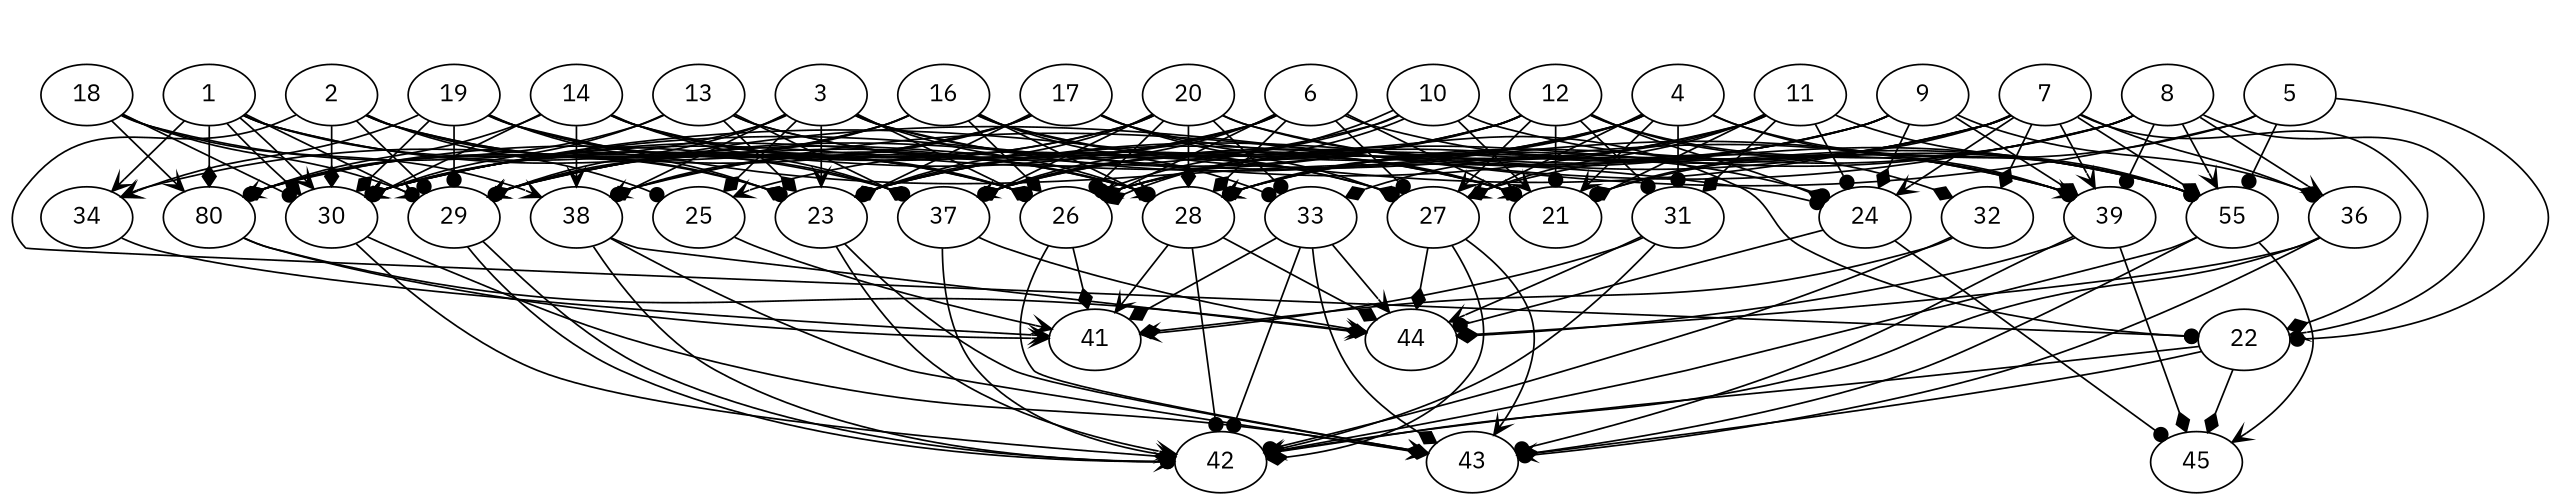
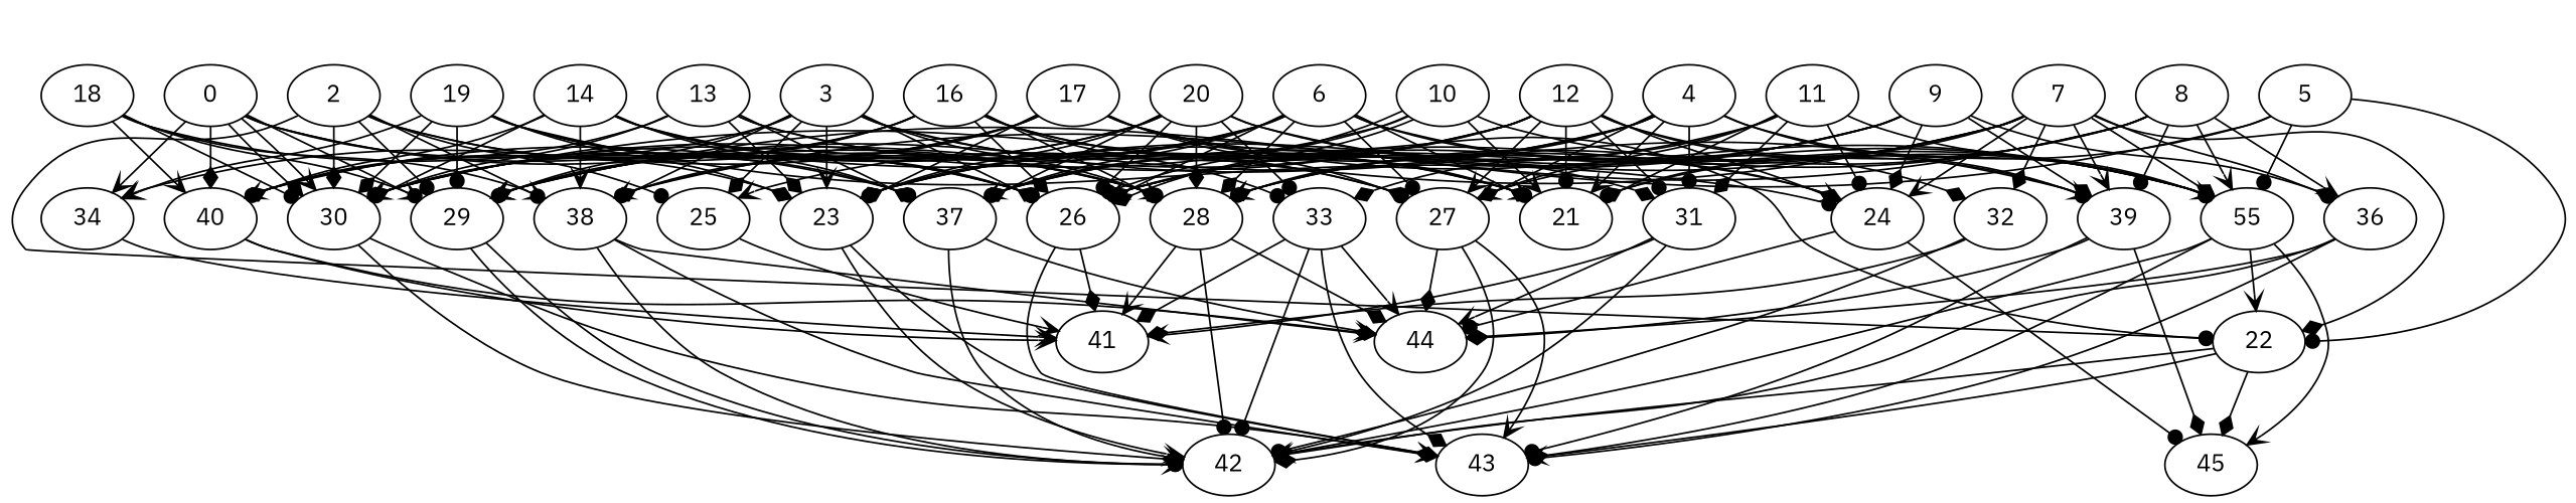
  digraph {
    fontname="IBM Plex Sans"
    node [alpha=0.03 fontname="IBM Plex Sans"]
    edge [arrowhead=diamond fontname="IBM Plex Sans"]
-   1 [alpha=0.04 expect_size=48999424]
+   1 [alpha=0.04 expect_size=48999424 label=0]
    23 [expect_size=6415360]
    26 [alpha=0.17 expect_size=30781440]
    28 [alpha=0.00 expect_size=25550848]
    29 [alpha=0.01 expect_size=20214784]
    30 [alpha=0.12 expect_size=13774848]
    34 [alpha=0.19 expect_size=34351104]
-   40 [alpha=0.10 expect_size=28308480 label=80]
+   40 [alpha=0.10 expect_size=28308480]
    42 [alpha=0.12 expect_size=15062016]
    43 [alpha=0.16 expect_size=48450560]
    41 [alpha=0.09 expect_size=10262528]
    44 [alpha=0.06 expect_size=8001536]
    2 [alpha=0.14 expect_size=25007104]
    22 [alpha=0.18 expect_size=15746048]
    25 [alpha=0.15 expect_size=21679104]
    45 [alpha=0.02 expect_size=51802112]
    3 [alpha=0.10 expect_size=51022848]
    21 [alpha=0.13 expect_size=36922368]
    38 [alpha=0.00 expect_size=24822784]
    39 [alpha=0.04 expect_size=25822208]
    4 [alpha=0.11 expect_size=43102208]
    27 [alpha=0.00 expect_size=27837440]
    31 [alpha=0.02 expect_size=50704384]
    n24 [alpha=0.12 expect_size=42270720 label=55]
    5 [alpha=0.10 expect_size=31158272]
    6 [expect_size=30222336]
    24 [expect_size=17484800]
    37 [alpha=0.05 expect_size=24643584]
    7 [alpha=0.11 expect_size=5988352]
    32 [alpha=0.14 expect_size=33202176]
    36 [alpha=0.13 expect_size=30707712]
    8 [alpha=0.07 expect_size=47003648]
    9 [alpha=0.13 expect_size=5908480]
    10 [alpha=0.12 expect_size=30410752]
    11 [alpha=0.11 expect_size=48618496]
    33 [expect_size=28220416]
    12 [alpha=0.16 expect_size=10985472]
    13 [alpha=0.05 expect_size=44375040]
    14 [alpha=0.02 expect_size=21771264]
    16 [alpha=0.19 expect_size=23951360]
    17 [alpha=0.19 expect_size=31746048]
    18 [alpha=0.18 expect_size=10619904]
    19 [alpha=0.17 expect_size=26651648]
    20 [alpha=0.16 expect_size=9773056]
    1 -> 23
    1 -> 26 [arrowhead=dot]
    1 -> 28 [arrowhead=dot]
    1 -> 29 [arrowhead=vee]
    1 -> 30
    1 -> 30 [arrowhead=vee]
    1 -> 34 [arrowhead=vee]
    1 -> 40
    23 -> 42 [arrowhead=vee]
    23 -> 43
    26 -> 43 [arrowhead=vee]
    26 -> 41
    28 -> 42 [arrowhead=dot]
    28 -> 41 [arrowhead=vee]
    28 -> 44
    29 -> 42 [arrowhead=dot]
    29 -> 42 [arrowhead=dot]
    30 -> 42
    30 -> 43 [arrowhead=vee]
    34 -> 41 [arrowhead=vee]
    40 -> 41 [arrowhead=vee]
    40 -> 44
-   2 -> 23 [arrowhead=dot]
+   2 -> 38 [arrowhead=dot]
    2 -> 26 [arrowhead=dot]
    2 -> 28 [arrowhead=vee]
    2 -> 29 [arrowhead=dot]
    2 -> 30
    2 -> 22 [arrowhead=dot]
    2 -> 25 [arrowhead=dot]
    22 -> 42 [arrowhead=dot]
    22 -> 43 [arrowhead=vee]
    22 -> 45
    25 -> 41 [arrowhead=vee]
    3 -> 23 [arrowhead=vee]
    3 -> 26
    3 -> 28 [arrowhead=dot]
    3 -> 29 [arrowhead=vee]
    3 -> 40 [arrowhead=dot]
    3 -> 25
    3 -> 21
    3 -> 38
    3 -> 39 [arrowhead=dot]
    38 -> 42 [arrowhead=vee]
    38 -> 43
    38 -> 44 [arrowhead=vee]
    39 -> 43 [arrowhead=dot]
    39 -> 44
    39 -> 45
    4 -> 23
    4 -> 26
    4 -> 28 [arrowhead=vee]
    4 -> 29 [arrowhead=vee]
    4 -> 21 [arrowhead=vee]
    4 -> 39 [arrowhead=dot]
    4 -> 27 [arrowhead=vee]
    4 -> 31 [arrowhead=dot]
    4 -> n24 [arrowhead=dot]
    27 -> 42
    27 -> 43 [arrowhead=vee]
    27 -> 44
    31 -> 42
    31 -> 41 [arrowhead=vee]
    31 -> 44 [arrowhead=vee]
    n24 -> 42 [arrowhead=vee]
    n24 -> 43
    n24 -> 45 [arrowhead=vee]
    5 -> 29 [arrowhead=vee]
    5 -> 22 [arrowhead=dot]
    5 -> 21
    5 -> n24 [arrowhead=dot]
    6 -> 23
    6 -> 26
    6 -> 28
    6 -> 40
    6 -> 21
    6 -> 38
    6 -> 27 [arrowhead=dot]
    6 -> n24 [arrowhead=dot]
+   6 -> 24
    6 -> 37
    24 -> 44 [arrowhead=dot]
    24 -> 45 [arrowhead=dot]
    37 -> 42 [arrowhead=vee]
    37 -> 44 [arrowhead=vee]
    7 -> 23
    7 -> 26 [arrowhead=vee]
    7 -> 28 [arrowhead=dot]
    7 -> 30
    7 -> 22
    7 -> 21 [arrowhead=dot]
    7 -> 39 [arrowhead=vee]
    7 -> n24
    7 -> 24 [arrowhead=vee]
    7 -> 32
    7 -> 36 [arrowhead=dot]
    32 -> 42 [arrowhead=dot]
    32 -> 41
    36 -> 42 [arrowhead=vee]
    36 -> 43 [arrowhead=dot]
    36 -> 44
    8 -> 26 [arrowhead=dot]
    8 -> 28 [arrowhead=vee]
-   8 -> 22 [arrowhead=vee]
+   n24 -> 22 [arrowhead=vee]
    8 -> 38 [arrowhead=vee]
    8 -> 39 [arrowhead=dot]
    8 -> 27 [arrowhead=vee]
    8 -> n24 [arrowhead=vee]
    8 -> 36 [arrowhead=vee]
    9 -> 23
    9 -> 26 [arrowhead=vee]
    9 -> 28
    9 -> 39
    9 -> 24
    9 -> 37
    9 -> 36
    10 -> 26 [arrowhead=dot]
    10 -> 26
    10 -> 30 [arrowhead=vee]
    10 -> 21 [arrowhead=vee]
    10 -> n24 [arrowhead=dot]
    10 -> 37
-   11 -> 30 [arrowhead=vee]
    11 -> 21
    11 -> 27
    11 -> 31
    11 -> n24 [arrowhead=dot]
    11 -> 24 [arrowhead=dot]
    11 -> 37 [arrowhead=vee]
    11 -> 33
    33 -> 42 [arrowhead=dot]
    33 -> 43
    33 -> 41
    33 -> 44 [arrowhead=vee]
    12 -> 29 [arrowhead=vee]
    12 -> 30 [arrowhead=dot]
    12 -> 25 [arrowhead=vee]
    12 -> 21 [arrowhead=dot]
    12 -> 39 [arrowhead=vee]
    12 -> 27 [arrowhead=vee]
    12 -> 31 [arrowhead=dot]
    12 -> 24
    12 -> 37 [arrowhead=dot]
    12 -> 32
    13 -> 23
    13 -> 30 [arrowhead=dot]
    13 -> 40
    13 -> 21 [arrowhead=vee]
    13 -> 27
    13 -> 37
    14 -> 26 [arrowhead=dot]
    14 -> 28
    14 -> 30 [arrowhead=vee]
    14 -> 40
    14 -> 38 [arrowhead=vee]
    14 -> 27 [arrowhead=dot]
    14 -> 37
    16 -> 26
    16 -> 28
    16 -> 29 [arrowhead=dot]
    16 -> 30
    16 -> 40 [arrowhead=vee]
    16 -> 21 [arrowhead=dot]
-   16 -> 39
+   16 -> 31
    16 -> 33 [arrowhead=dot]
    17 -> 23
    17 -> 30
    17 -> 34 [arrowhead=vee]
    17 -> 22 [arrowhead=dot]
    17 -> 21 [arrowhead=vee]
    17 -> 38 [arrowhead=dot]
    17 -> 27 [arrowhead=dot]
+   17 -> n24 [arrowhead=vee]
    18 -> 29 [arrowhead=dot]
    18 -> 30 [arrowhead=dot]
    18 -> 40 [arrowhead=vee]
    18 -> 38 [arrowhead=vee]
    18 -> 37 [arrowhead=dot]
    19 -> 23
    19 -> 26
    19 -> 29 [arrowhead=dot]
    19 -> 30
    19 -> 34 [arrowhead=vee]
    19 -> 24 [arrowhead=dot]
    19 -> 37
    20 -> 23 [arrowhead=dot]
    20 -> 26 [arrowhead=dot]
    20 -> 28
    20 -> 29
    20 -> 30 [arrowhead=dot]
    20 -> n24 [arrowhead=dot]
-   20 -> 24 [arrowhead=dot]
+   20 -> 24 [arrowhead=vee]
    20 -> 37
    20 -> 33 [arrowhead=dot]
  }
